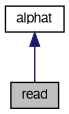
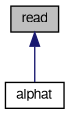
  digraph {
    rankdir=TB
    node [color=black fontname=FreeSans fontsize=10 shape=record]
    n1 [fillcolor=grey75 fontcolor=black height=0.2 label=read style=filled width=0.4]
    n2 [height=0.2 label=alphat width=0.4]
-   n2 -> n1 [color=midnightblue dir=back fontname=FreeSans fontsize=10 labelfontname=FreeSans labelfontsize=10 style=solid]
+   n1 -> n2 [color=midnightblue dir=back fontname=FreeSans fontsize=10 labelfontname=FreeSans labelfontsize=10 style=solid]
  }
